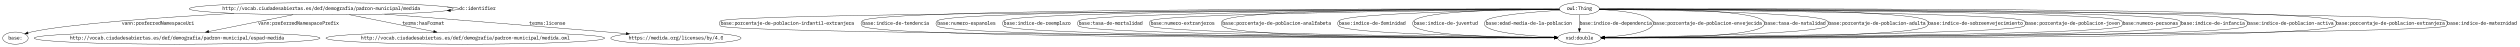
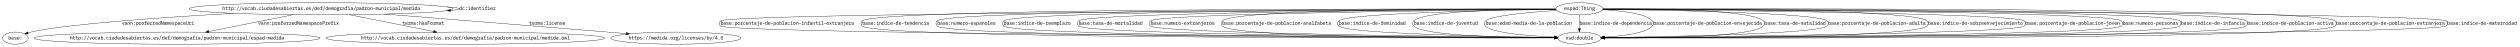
  digraph {
    fontname="IBM Plex Mono"
    rankdir=TB
    node [fontname="IBM Plex Mono"]
    edge [fontname="IBM Plex Mono"]
    "http://vocab.ciudadesabiertas.es/def/demografia/padron-municipal/medida"
    "base:"
    "http://vocab.ciudadesabiertas.es/def/demografia/padron-municipal/espad-medida"
    "http://vocab.ciudadesabiertas.es/def/demografia/padron-municipal/medida.owl"
    n5 [label="https://medida.org/licenses/by/4.0"]
-   "owl:Thing"
+   "owl:Thing" [label="espad:Thing"]
    "xsd:double"
    "http://vocab.ciudadesabiertas.es/def/demografia/padron-municipal/medida" -> "http://vocab.ciudadesabiertas.es/def/demografia/padron-municipal/medida" [label="dc:identifier"]
    "http://vocab.ciudadesabiertas.es/def/demografia/padron-municipal/medida" -> "base:" [label="vann:preferredNamespaceUri"]
    "http://vocab.ciudadesabiertas.es/def/demografia/padron-municipal/medida" -> "http://vocab.ciudadesabiertas.es/def/demografia/padron-municipal/espad-medida" [label="vann:preferredNamespacePrefix"]
    "http://vocab.ciudadesabiertas.es/def/demografia/padron-municipal/medida" -> "http://vocab.ciudadesabiertas.es/def/demografia/padron-municipal/medida.owl" [label="terms:hasFormat"]
    "http://vocab.ciudadesabiertas.es/def/demografia/padron-municipal/medida" -> n5 [label="terms:license"]
    "owl:Thing" -> "xsd:double" [label="base:porcentaje-de-poblacion-infantil-extranjera"]
    "owl:Thing" -> "xsd:double" [label="base:indice-de-tendencia"]
    "owl:Thing" -> "xsd:double" [label="base:numero-espanoles"]
    "owl:Thing" -> "xsd:double" [label="base:indice-de-reemplazo"]
    "owl:Thing" -> "xsd:double" [label="base:tasa-de-mortalidad"]
    "owl:Thing" -> "xsd:double" [label="base:numero-extranjeros"]
    "owl:Thing" -> "xsd:double" [label="base:porcentaje-de-poblacion-analfabeta"]
    "owl:Thing" -> "xsd:double" [label="base:indice-de-feminidad"]
    "owl:Thing" -> "xsd:double" [label="base:indice-de-juventud"]
    "owl:Thing" -> "xsd:double" [label="base:edad-media-de-la-poblacion"]
    "owl:Thing" -> "xsd:double" [label="base:indice-de-dependencia"]
    "owl:Thing" -> "xsd:double" [label="base:porcentaje-de-poblacion-envejecida"]
    "owl:Thing" -> "xsd:double" [label="base:tasa-de-natalidad"]
    "owl:Thing" -> "xsd:double" [label="base:porcentaje-de-poblacion-adulta"]
    "owl:Thing" -> "xsd:double" [label="base:indice-de-sobreenvejecimiento"]
    "owl:Thing" -> "xsd:double" [label="base:porcentaje-de-poblacion-joven"]
    "owl:Thing" -> "xsd:double" [label="base:numero-personas"]
    "owl:Thing" -> "xsd:double" [label="base:indice-de-infancia"]
    "owl:Thing" -> "xsd:double" [label="base:indice-de-poblacion-activa"]
    "owl:Thing" -> "xsd:double" [label="base:porcentaje-de-poblacion-extranjera"]
    "owl:Thing" -> "xsd:double" [label="base:indice-de-maternidad"]
  }
